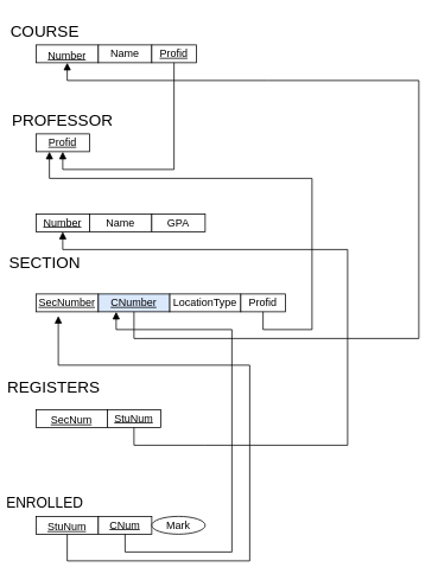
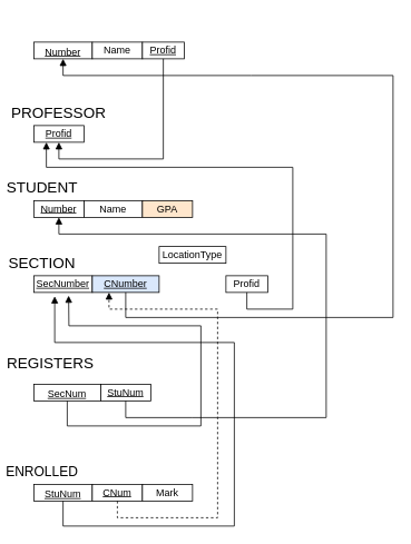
  <mxCell id="0" />
  <mxCell id="1" parent="0" />
- <mxCell id="2" value="&lt;font style=&quot;font-size: 18px;&quot;&gt;COURSE&lt;/font&gt;" style="text;html=1;strokeColor=none;fillColor=none;align=center;verticalAlign=middle;whiteSpace=wrap;rounded=0;" vertex="1" parent="1"><mxGeometry x="20" y="20" width="60" height="30" as="geometry" /></mxCell>
  <mxCell id="3" value="PROFESSOR" style="text;html=1;strokeColor=none;fillColor=none;align=center;verticalAlign=middle;whiteSpace=wrap;rounded=0;fontSize=18;" vertex="1" parent="1"><mxGeometry x="40" y="120" width="60" height="30" as="geometry" /></mxCell>
- <mxCell id="5" value="SECTION" style="text;html=1;strokeColor=none;fillColor=none;align=center;verticalAlign=middle;whiteSpace=wrap;rounded=0;fontSize=18;" vertex="1" parent="1"><mxGeometry x="20" y="280" width="60" height="30" as="geometry" /></mxCell>
+ <mxCell id="4" value="STUDENT" style="text;html=1;strokeColor=none;fillColor=none;align=center;verticalAlign=middle;whiteSpace=wrap;rounded=0;fontSize=18;" vertex="1" parent="1"><mxGeometry x="20" y="210" width="60" height="30" as="geometry" /></mxCell>
+ <mxCell id="5" value="SECTION" style="text;html=1;strokeColor=none;fillColor=none;align=center;verticalAlign=middle;whiteSpace=wrap;rounded=0;fontSize=18;" vertex="1" parent="1"><mxGeometry x="20" y="300" width="60" height="30" as="geometry" /></mxCell>
  <mxCell id="6" value="&lt;font style=&quot;font-size: 12px;&quot;&gt;&lt;u&gt;Number&lt;/u&gt;&lt;/font&gt;" style="rounded=0;whiteSpace=wrap;html=1;fontSize=18;" vertex="1" parent="1"><mxGeometry x="40" y="50" width="70" height="20" as="geometry" /></mxCell>
  <mxCell id="7" value="&lt;u&gt;Number&lt;/u&gt;" style="rounded=0;whiteSpace=wrap;html=1;fontSize=12;" vertex="1" parent="1"><mxGeometry x="40" y="240" width="60" height="20" as="geometry" /></mxCell>
  <mxCell id="8" value="Name" style="rounded=0;whiteSpace=wrap;html=1;fontSize=12;" vertex="1" parent="1"><mxGeometry x="100" y="240" width="70" height="20" as="geometry" /></mxCell>
- <mxCell id="9" value="GPA" style="rounded=0;whiteSpace=wrap;html=1;fontSize=12;" vertex="1" parent="1"><mxGeometry x="170" y="240" width="60" height="20" as="geometry" /></mxCell>
+ <mxCell id="9" value="GPA" style="rounded=0;whiteSpace=wrap;html=1;fontSize=12;fillColor=#ffe6cc;" vertex="1" parent="1"><mxGeometry x="170" y="240" width="60" height="20" as="geometry" /></mxCell>
  <mxCell id="10" value="&lt;u&gt;SecNumber&lt;/u&gt;" style="rounded=0;whiteSpace=wrap;html=1;fontSize=12;" vertex="1" parent="1"><mxGeometry x="40" y="330" width="70" height="20" as="geometry" /></mxCell>
- <mxCell id="11" value="LocationType" style="rounded=0;whiteSpace=wrap;html=1;fontSize=12;" vertex="1" parent="1"><mxGeometry x="190" y="330" width="80" height="20" as="geometry" /></mxCell>
+ <mxCell id="11" value="LocationType" style="rounded=0;whiteSpace=wrap;html=1;fontSize=12;" vertex="1" parent="1"><mxGeometry x="190" y="295" width="80" height="20" as="geometry" /></mxCell>
  <mxCell id="12" value="&lt;u&gt;Profid&lt;/u&gt;" style="rounded=0;whiteSpace=wrap;html=1;fontSize=12;" vertex="1" parent="1"><mxGeometry x="40" y="150" width="60" height="20" as="geometry" /></mxCell>
  <mxCell id="13" value="Name" style="rounded=0;whiteSpace=wrap;html=1;fontSize=12;" vertex="1" parent="1"><mxGeometry x="110" y="50" width="60" height="20" as="geometry" /></mxCell>
  <mxCell id="14" value="&lt;u&gt;CNumber&lt;/u&gt;" style="rounded=0;whiteSpace=wrap;html=1;fontSize=12;fillColor=#dae8fc;" vertex="1" parent="1"><mxGeometry x="110" y="330" width="80" height="20" as="geometry" /></mxCell>
  <mxCell id="15" value="" style="html=1;verticalAlign=bottom;endArrow=block;rounded=0;fontSize=12;exitX=0.5;exitY=1;exitDx=0;exitDy=0;entryX=0.5;entryY=1;entryDx=0;entryDy=0;" edge="1" parent="1" source="14" target="6"><mxGeometry x="0.5" y="10" width="80" relative="1" as="geometry"><mxPoint x="120" y="400" as="sourcePoint" /><mxPoint x="200" y="400" as="targetPoint" /><Array as="points"><mxPoint x="150" y="380" /><mxPoint x="470" y="380" /><mxPoint x="470" y="90" /><mxPoint x="300" y="90" /><mxPoint x="75" y="90" /></Array><mxPoint as="offset" /></mxGeometry></mxCell>
  <mxCell id="16" value="&lt;u&gt;Profid&lt;/u&gt;" style="rounded=0;whiteSpace=wrap;html=1;fontSize=12;" vertex="1" parent="1"><mxGeometry x="170" y="50" width="50" height="20" as="geometry" /></mxCell>
  <mxCell id="17" value="" style="html=1;verticalAlign=bottom;endArrow=block;rounded=0;fontSize=12;exitX=0.5;exitY=1;exitDx=0;exitDy=0;entryX=0.5;entryY=1;entryDx=0;entryDy=0;" edge="1" parent="1" source="16" target="12"><mxGeometry width="80" relative="1" as="geometry"><mxPoint x="40" y="460" as="sourcePoint" /><mxPoint x="120" y="460" as="targetPoint" /><Array as="points"><mxPoint x="195" y="190" /><mxPoint x="70" y="190" /></Array></mxGeometry></mxCell>
  <mxCell id="18" value="Profid" style="rounded=0;whiteSpace=wrap;html=1;fontSize=12;" vertex="1" parent="1"><mxGeometry x="270" y="330" width="50" height="20" as="geometry" /></mxCell>
  <mxCell id="19" value="" style="html=1;verticalAlign=bottom;endArrow=block;rounded=0;fontSize=12;exitX=0.5;exitY=1;exitDx=0;exitDy=0;entryX=0.25;entryY=1;entryDx=0;entryDy=0;" edge="1" parent="1" source="18" target="12"><mxGeometry x="0.5" y="10" width="80" relative="1" as="geometry"><mxPoint x="250" y="450" as="sourcePoint" /><mxPoint x="330" y="450" as="targetPoint" /><Array as="points"><mxPoint x="295" y="370" /><mxPoint x="350" y="370" /><mxPoint x="350" y="200" /><mxPoint x="55" y="200" /></Array><mxPoint as="offset" /></mxGeometry></mxCell>
  <mxCell id="20" value="&lt;font style=&quot;font-size: 18px;&quot;&gt;REGISTERS&lt;/font&gt;" style="text;html=1;strokeColor=none;fillColor=none;align=center;verticalAlign=middle;whiteSpace=wrap;rounded=0;fontSize=12;" vertex="1" parent="1"><mxGeometry x="30" y="420" width="60" height="30" as="geometry" /></mxCell>
  <mxCell id="21" value="&lt;font style=&quot;font-size: 12px;&quot;&gt;&lt;u&gt;SecNum&lt;/u&gt;&lt;/font&gt;" style="rounded=0;whiteSpace=wrap;html=1;fontSize=18;" vertex="1" parent="1"><mxGeometry x="40" y="460" width="80" height="20" as="geometry" /></mxCell>
  <mxCell id="22" value="&lt;u&gt;StuNum&lt;/u&gt;" style="rounded=0;whiteSpace=wrap;html=1;fontSize=12;" vertex="1" parent="1"><mxGeometry x="120" y="460" width="60" height="20" as="geometry" /></mxCell>
+ <mxCell id="23" value="" style="html=1;verticalAlign=bottom;endArrow=block;rounded=0;fontSize=12;exitX=0.5;exitY=1;exitDx=0;exitDy=0;entryX=0.595;entryY=1.192;entryDx=0;entryDy=0;entryPerimeter=0;" edge="1" parent="1" source="21" target="10"><mxGeometry x="0.5" y="10" width="80" relative="1" as="geometry"><mxPoint x="40" y="540" as="sourcePoint" /><mxPoint x="120" y="540" as="targetPoint" /><Array as="points"><mxPoint x="80" y="510" /><mxPoint x="240" y="510" /><mxPoint x="240" y="390" /><mxPoint x="82" y="390" /></Array><mxPoint as="offset" /></mxGeometry></mxCell>
  <mxCell id="24" value="" style="html=1;verticalAlign=bottom;endArrow=block;rounded=0;fontSize=12;exitX=0.5;exitY=1;exitDx=0;exitDy=0;entryX=0.5;entryY=1;entryDx=0;entryDy=0;" edge="1" parent="1" source="22" target="7"><mxGeometry width="80" relative="1" as="geometry"><mxPoint x="160" y="580" as="sourcePoint" /><mxPoint x="240" y="580" as="targetPoint" /><Array as="points"><mxPoint x="150" y="500" /><mxPoint x="230" y="500" /><mxPoint x="390" y="500" /><mxPoint x="390" y="280" /><mxPoint x="70" y="280" /></Array></mxGeometry></mxCell>
  <mxCell id="25" value="&lt;font size=&quot;3&quot;&gt;ENROLLED&lt;/font&gt;" style="text;html=1;strokeColor=none;fillColor=none;align=center;verticalAlign=middle;whiteSpace=wrap;rounded=0;fontSize=12;" vertex="1" parent="1"><mxGeometry x="20" y="550" width="60" height="30" as="geometry" /></mxCell>
  <mxCell id="26" value="&lt;font style=&quot;font-size: 12px;&quot;&gt;&lt;u&gt;StuNum&lt;/u&gt;&lt;/font&gt;" style="rounded=0;whiteSpace=wrap;html=1;fontSize=18;" vertex="1" parent="1"><mxGeometry x="40" y="580" width="70" height="20" as="geometry" /></mxCell>
  <mxCell id="27" value="&lt;u&gt;CNum&lt;/u&gt;" style="rounded=0;whiteSpace=wrap;html=1;fontSize=12;" vertex="1" parent="1"><mxGeometry x="110" y="580" width="60" height="20" as="geometry" /></mxCell>
- <mxCell id="28" value="Mark" style="ellipse;whiteSpace=wrap;html=1;fontSize=12;" vertex="1" parent="1"><mxGeometry x="170" y="580" width="60" height="20" as="geometry" /></mxCell>
+ <mxCell id="28" value="Mark" style="rounded=0;whiteSpace=wrap;html=1;fontSize=12;" vertex="1" parent="1"><mxGeometry x="170" y="580" width="60" height="20" as="geometry" /></mxCell>
  <mxCell id="29" value="" style="html=1;verticalAlign=bottom;endArrow=block;rounded=0;fontSize=12;exitX=0.5;exitY=1;exitDx=0;exitDy=0;entryX=0.357;entryY=1.233;entryDx=0;entryDy=0;entryPerimeter=0;" edge="1" parent="1" source="26" target="10"><mxGeometry width="80" relative="1" as="geometry"><mxPoint x="80" y="670" as="sourcePoint" /><mxPoint x="160" y="670" as="targetPoint" /><Array as="points"><mxPoint x="75" y="630" /><mxPoint x="280" y="630" /><mxPoint x="280" y="410" /><mxPoint x="65" y="410" /></Array></mxGeometry></mxCell>
- <mxCell id="30" value="" style="html=1;verticalAlign=bottom;endArrow=block;rounded=0;fontSize=12;exitX=0.5;exitY=1;exitDx=0;exitDy=0;entryX=0.25;entryY=1;entryDx=0;entryDy=0;" edge="1" parent="1" source="27" target="14"><mxGeometry width="80" relative="1" as="geometry"><mxPoint x="90" y="690" as="sourcePoint" /><mxPoint x="170" y="690" as="targetPoint" /><Array as="points"><mxPoint x="140" y="620" /><mxPoint x="260" y="620" /><mxPoint x="260" y="370" /><mxPoint x="130" y="370" /></Array></mxGeometry></mxCell>
+ <mxCell id="30" value="" style="html=1;verticalAlign=bottom;endArrow=block;rounded=0;fontSize=12;exitX=0.5;exitY=1;exitDx=0;exitDy=0;entryX=0.25;entryY=1;entryDx=0;entryDy=0;dashed=1;" edge="1" parent="1" source="27" target="14"><mxGeometry width="80" relative="1" as="geometry"><mxPoint x="90" y="690" as="sourcePoint" /><mxPoint x="170" y="690" as="targetPoint" /><Array as="points"><mxPoint x="140" y="620" /><mxPoint x="260" y="620" /><mxPoint x="260" y="370" /><mxPoint x="130" y="370" /></Array></mxGeometry></mxCell>
